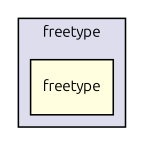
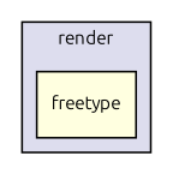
  digraph {
    compound=true
    fontname=Ubuntu
    n1 [fillcolor=lightyellow fontname=Ubuntu fontsize=10 label=freetype pencolor=black shape=box style=filled]
    subgraph cluster_1 {
      bgcolor="#ddddee"
      fontsize=10
-     label=freetype
+     label=render
      pencolor=black
      n1
    }
  }
